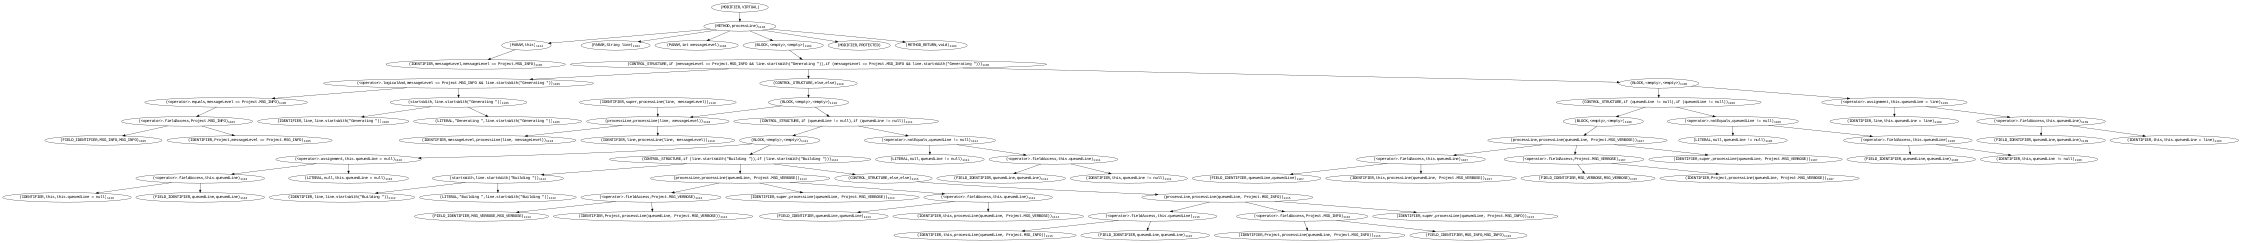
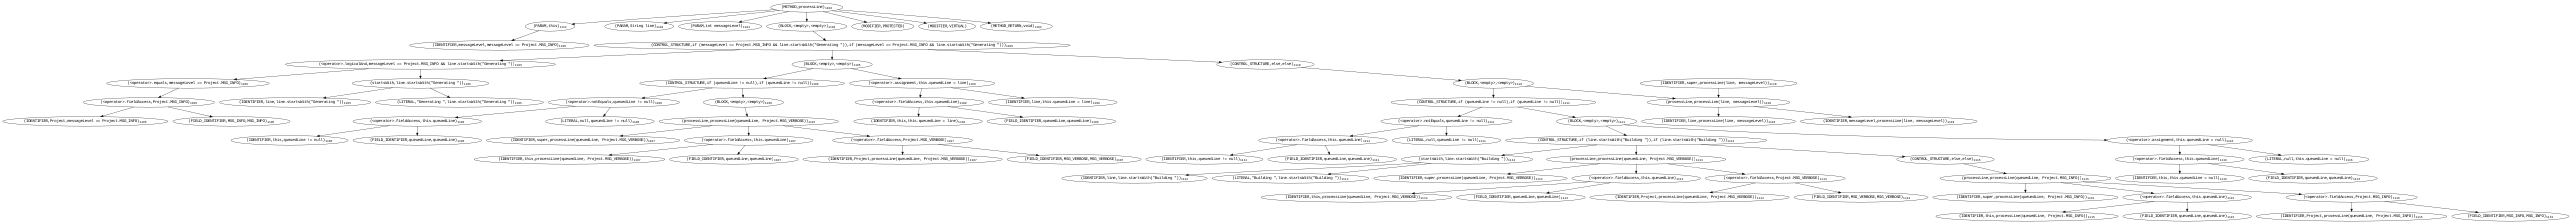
  digraph {
    fontname="Liberation Mono"
    node [fontname="Liberation Mono"]
    edge [fontname="Liberation Mono"]
    n1 [label=<(METHOD,processLine)<SUB>1104</SUB>>]
    n2 [label=<(PARAM,this)<SUB>1114</SUB>>]
    n3 [label=<(PARAM,String line)<SUB>1104</SUB>>]
    n4 [label=<(PARAM,int messageLevel)<SUB>1104</SUB>>]
    n5 [label=<(BLOCK,&lt;empty&gt;,&lt;empty&gt;)<SUB>1104</SUB>>]
    n6 [label=<(MODIFIER,PROTECTED)>]
    n7 [label=<(MODIFIER,VIRTUAL)>]
    n8 [label=<(METHOD_RETURN,void)<SUB>1104</SUB>>]
    n9 [label=<(IDENTIFIER,messageLevel,messageLevel == Project.MSG_INFO)<SUB>1105</SUB>>]
    n10 [label=<(CONTROL_STRUCTURE,if (messageLevel == Project.MSG_INFO &amp;&amp; line.startsWith(&quot;Generating &quot;)),if (messageLevel == Project.MSG_INFO &amp;&amp; line.startsWith(&quot;Generating &quot;)))<SUB>1105</SUB>>]
    n11 [label=<(&lt;operator&gt;.logicalAnd,messageLevel == Project.MSG_INFO &amp;&amp; line.startsWith(&quot;Generating &quot;))<SUB>1105</SUB>>]
    n12 [label=<(BLOCK,&lt;empty&gt;,&lt;empty&gt;)<SUB>1105</SUB>>]
    n13 [label=<(CONTROL_STRUCTURE,else,else)<SUB>1110</SUB>>]
    n14 [label=<(&lt;operator&gt;.equals,messageLevel == Project.MSG_INFO)<SUB>1105</SUB>>]
    n15 [label=<(startsWith,line.startsWith(&quot;Generating &quot;))<SUB>1105</SUB>>]
    n16 [label=<(CONTROL_STRUCTURE,if (queuedLine != null),if (queuedLine != null))<SUB>1106</SUB>>]
    n17 [label=<(&lt;operator&gt;.assignment,this.queuedLine = line)<SUB>1109</SUB>>]
    n18 [label=<(BLOCK,&lt;empty&gt;,&lt;empty&gt;)<SUB>1110</SUB>>]
    n19 [label=<(&lt;operator&gt;.fieldAccess,Project.MSG_INFO)<SUB>1105</SUB>>]
    n20 [label=<(IDENTIFIER,line,line.startsWith(&quot;Generating &quot;))<SUB>1105</SUB>>]
    n21 [label=<(LITERAL,&quot;Generating &quot;,line.startsWith(&quot;Generating &quot;))<SUB>1105</SUB>>]
    n22 [label=<(IDENTIFIER,Project,messageLevel == Project.MSG_INFO)<SUB>1105</SUB>>]
    n23 [label=<(FIELD_IDENTIFIER,MSG_INFO,MSG_INFO)<SUB>1105</SUB>>]
    n24 [label=<(&lt;operator&gt;.notEquals,queuedLine != null)<SUB>1106</SUB>>]
    n25 [label=<(BLOCK,&lt;empty&gt;,&lt;empty&gt;)<SUB>1106</SUB>>]
    n26 [label=<(&lt;operator&gt;.fieldAccess,this.queuedLine)<SUB>1109</SUB>>]
    n27 [label=<(IDENTIFIER,line,this.queuedLine = line)<SUB>1109</SUB>>]
    n28 [label=<(&lt;operator&gt;.fieldAccess,this.queuedLine)<SUB>1106</SUB>>]
    n29 [label=<(LITERAL,null,queuedLine != null)<SUB>1106</SUB>>]
    n30 [label=<(processLine,processLine(queuedLine, Project.MSG_VERBOSE))<SUB>1107</SUB>>]
    n31 [label=<(IDENTIFIER,this,queuedLine != null)<SUB>1106</SUB>>]
    n32 [label=<(FIELD_IDENTIFIER,queuedLine,queuedLine)<SUB>1106</SUB>>]
    n33 [label=<(IDENTIFIER,super,processLine(queuedLine, Project.MSG_VERBOSE))<SUB>1107</SUB>>]
    n34 [label=<(&lt;operator&gt;.fieldAccess,this.queuedLine)<SUB>1107</SUB>>]
    n35 [label=<(&lt;operator&gt;.fieldAccess,Project.MSG_VERBOSE)<SUB>1107</SUB>>]
    n36 [label=<(IDENTIFIER,this,processLine(queuedLine, Project.MSG_VERBOSE))<SUB>1107</SUB>>]
    n37 [label=<(FIELD_IDENTIFIER,queuedLine,queuedLine)<SUB>1107</SUB>>]
    n38 [label=<(IDENTIFIER,Project,processLine(queuedLine, Project.MSG_VERBOSE))<SUB>1107</SUB>>]
    n39 [label=<(FIELD_IDENTIFIER,MSG_VERBOSE,MSG_VERBOSE)<SUB>1107</SUB>>]
    n40 [label=<(IDENTIFIER,this,this.queuedLine = line)<SUB>1103</SUB>>]
    n41 [label=<(FIELD_IDENTIFIER,queuedLine,queuedLine)<SUB>1109</SUB>>]
    n42 [label=<(CONTROL_STRUCTURE,if (queuedLine != null),if (queuedLine != null))<SUB>1111</SUB>>]
    n43 [label=<(processLine,processLine(line, messageLevel))<SUB>1118</SUB>>]
    n44 [label=<(&lt;operator&gt;.notEquals,queuedLine != null)<SUB>1111</SUB>>]
    n45 [label=<(BLOCK,&lt;empty&gt;,&lt;empty&gt;)<SUB>1111</SUB>>]
    n46 [label=<(IDENTIFIER,line,processLine(line, messageLevel))<SUB>1118</SUB>>]
    n47 [label=<(IDENTIFIER,messageLevel,processLine(line, messageLevel))<SUB>1118</SUB>>]
    n48 [label=<(&lt;operator&gt;.fieldAccess,this.queuedLine)<SUB>1111</SUB>>]
    n49 [label=<(LITERAL,null,queuedLine != null)<SUB>1111</SUB>>]
    n50 [label=<(CONTROL_STRUCTURE,if (line.startsWith(&quot;Building &quot;)),if (line.startsWith(&quot;Building &quot;)))<SUB>1112</SUB>>]
    n51 [label=<(&lt;operator&gt;.assignment,this.queuedLine = null)<SUB>1116</SUB>>]
    n52 [label=<(IDENTIFIER,this,queuedLine != null)<SUB>1111</SUB>>]
    n53 [label=<(FIELD_IDENTIFIER,queuedLine,queuedLine)<SUB>1111</SUB>>]
    n54 [label=<(startsWith,line.startsWith(&quot;Building &quot;))<SUB>1112</SUB>>]
    n55 [label=<(processLine,processLine(queuedLine, Project.MSG_VERBOSE))<SUB>1113</SUB>>]
    n56 [label=<(CONTROL_STRUCTURE,else,else)<SUB>1115</SUB>>]
    n57 [label=<(&lt;operator&gt;.fieldAccess,this.queuedLine)<SUB>1116</SUB>>]
    n58 [label=<(LITERAL,null,this.queuedLine = null)<SUB>1116</SUB>>]
    n59 [label=<(IDENTIFIER,line,line.startsWith(&quot;Building &quot;))<SUB>1112</SUB>>]
    n60 [label=<(LITERAL,&quot;Building &quot;,line.startsWith(&quot;Building &quot;))<SUB>1112</SUB>>]
    n61 [label=<(IDENTIFIER,super,processLine(queuedLine, Project.MSG_VERBOSE))<SUB>1113</SUB>>]
    n62 [label=<(&lt;operator&gt;.fieldAccess,this.queuedLine)<SUB>1113</SUB>>]
    n63 [label=<(&lt;operator&gt;.fieldAccess,Project.MSG_VERBOSE)<SUB>1113</SUB>>]
    n64 [label=<(processLine,processLine(queuedLine, Project.MSG_INFO))<SUB>1115</SUB>>]
    n65 [label=<(IDENTIFIER,this,processLine(queuedLine, Project.MSG_VERBOSE))<SUB>1113</SUB>>]
    n66 [label=<(FIELD_IDENTIFIER,queuedLine,queuedLine)<SUB>1113</SUB>>]
    n67 [label=<(IDENTIFIER,Project,processLine(queuedLine, Project.MSG_VERBOSE))<SUB>1113</SUB>>]
    n68 [label=<(FIELD_IDENTIFIER,MSG_VERBOSE,MSG_VERBOSE)<SUB>1113</SUB>>]
    n69 [label=<(IDENTIFIER,super,processLine(queuedLine, Project.MSG_INFO))<SUB>1115</SUB>>]
    n70 [label=<(&lt;operator&gt;.fieldAccess,this.queuedLine)<SUB>1115</SUB>>]
    n71 [label=<(&lt;operator&gt;.fieldAccess,Project.MSG_INFO)<SUB>1115</SUB>>]
    n72 [label=<(IDENTIFIER,this,processLine(queuedLine, Project.MSG_INFO))<SUB>1115</SUB>>]
    n73 [label=<(FIELD_IDENTIFIER,queuedLine,queuedLine)<SUB>1115</SUB>>]
    n74 [label=<(IDENTIFIER,Project,processLine(queuedLine, Project.MSG_INFO))<SUB>1115</SUB>>]
    n75 [label=<(FIELD_IDENTIFIER,MSG_INFO,MSG_INFO)<SUB>1115</SUB>>]
    n76 [label=<(IDENTIFIER,this,this.queuedLine = null)<SUB>1116</SUB>>]
    n77 [label=<(FIELD_IDENTIFIER,queuedLine,queuedLine)<SUB>1116</SUB>>]
    n78 [label=<(IDENTIFIER,super,processLine(line, messageLevel))<SUB>1118</SUB>>]
    n1 -> n2
    n1 -> n3
    n1 -> n4
    n1 -> n5
    n1 -> n6
-   n7 -> n1
+   n1 -> n7
    n1 -> n8
    n2 -> n9
    n5 -> n10
    n10 -> n11
    n10 -> n12
    n10 -> n13
    n11 -> n14
    n11 -> n15
    n12 -> n16
    n12 -> n17
    n13 -> n18
    n14 -> n19
    n15 -> n20
    n15 -> n21
    n16 -> n24
    n16 -> n25
    n17 -> n26
    n17 -> n27
    n18 -> n42
    n18 -> n43
    n19 -> n22
    n19 -> n23
    n24 -> n28
    n24 -> n29
    n25 -> n30
    n26 -> n40
    n26 -> n41
    n28 -> n31
    n28 -> n32
    n30 -> n33
    n30 -> n34
    n30 -> n35
    n34 -> n36
    n34 -> n37
    n35 -> n38
    n35 -> n39
    n42 -> n44
    n42 -> n45
    n43 -> n46
    n43 -> n47
    n44 -> n48
    n44 -> n49
    n45 -> n50
    n45 -> n51
    n48 -> n52
    n48 -> n53
    n50 -> n54
    n50 -> n55
    n50 -> n56
    n51 -> n57
    n51 -> n58
    n54 -> n59
    n54 -> n60
    n55 -> n61
    n55 -> n62
    n55 -> n63
    n56 -> n64
    n57 -> n76
    n57 -> n77
    n62 -> n65
    n62 -> n66
    n63 -> n67
    n63 -> n68
    n64 -> n69
    n64 -> n70
    n64 -> n71
    n70 -> n72
    n70 -> n73
    n71 -> n74
    n71 -> n75
    n78 -> n43
  }
